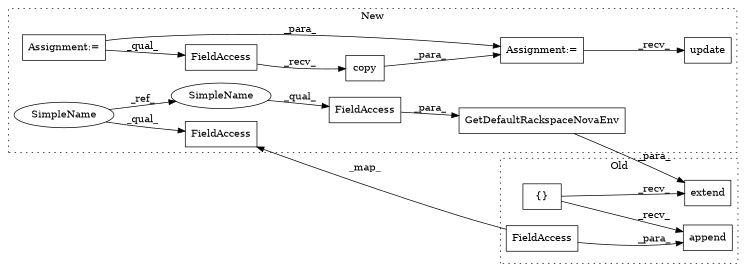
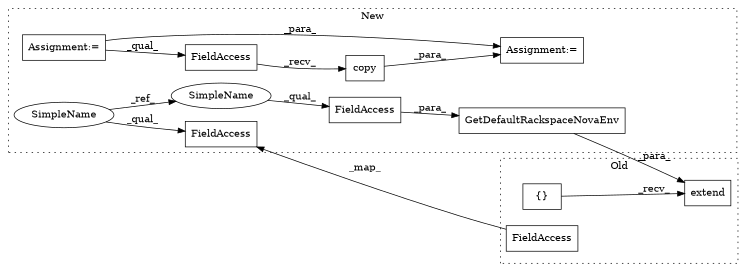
  digraph {
    rankdir=LR
    node [a=32 l="7,1" s=3177 shape=box]
-   n1 [label=append s="2116,2136"]
    n2 [a=4 l="1,1" label="{}" s="1949,1965"]
    n3 [label=extend s="2045,2099"]
    n4 [a=22 l=13 label=FieldAccess s=2123]
    n5 [l=6 label=copy s=3120]
    n6 [a=7 l=1 label="Assignment:=" s=3108]
    n7 [a=22 l=10 label=FieldAccess s=3109]
-   n8 [label=update s="3138,3187"]
    n9 [l="27,1" label=GetDefaultRackspaceNovaEnv s="3150,3186"]
    n10 [a=22 l=9 label=FieldAccess]
    n11 [a=42 l=4 label=SimpleName s=2608 shape=ellipse]
    n12 [a=22 l=13 label=FieldAccess s=3267]
    n13 [a=7 l=2 label="Assignment:=" s=2711]
    n14 [a=42 l=4 label=SimpleName shape=ellipse]
    subgraph cluster_1 {
      label=Old
      style=dotted
-     n1
      n2
      n3
      n4
    }
    subgraph cluster_2 {
      label=New
      style=dotted
      n5
      n6
      n7
-     n8
      n9
      n10
      n11
      n12
      n13
      n14
    }
-   n2 -> n1 [label=_recv_]
    n2 -> n3 [label=_recv_]
-   n4 -> n1 [label=_para_]
    n4 -> n12 [label=_map_]
    n5 -> n6 [label=_para_]
-   n6 -> n8 [label=_recv_]
    n7 -> n5 [label=_recv_]
    n9 -> n3 [label=_para_]
    n10 -> n9 [label=_para_]
    n11 -> n12 [label=_qual_]
    n11 -> n14 [label=_ref_]
    n13 -> n6 [label=_para_]
    n13 -> n7 [label=_qual_]
    n14 -> n10 [label=_qual_]
  }
